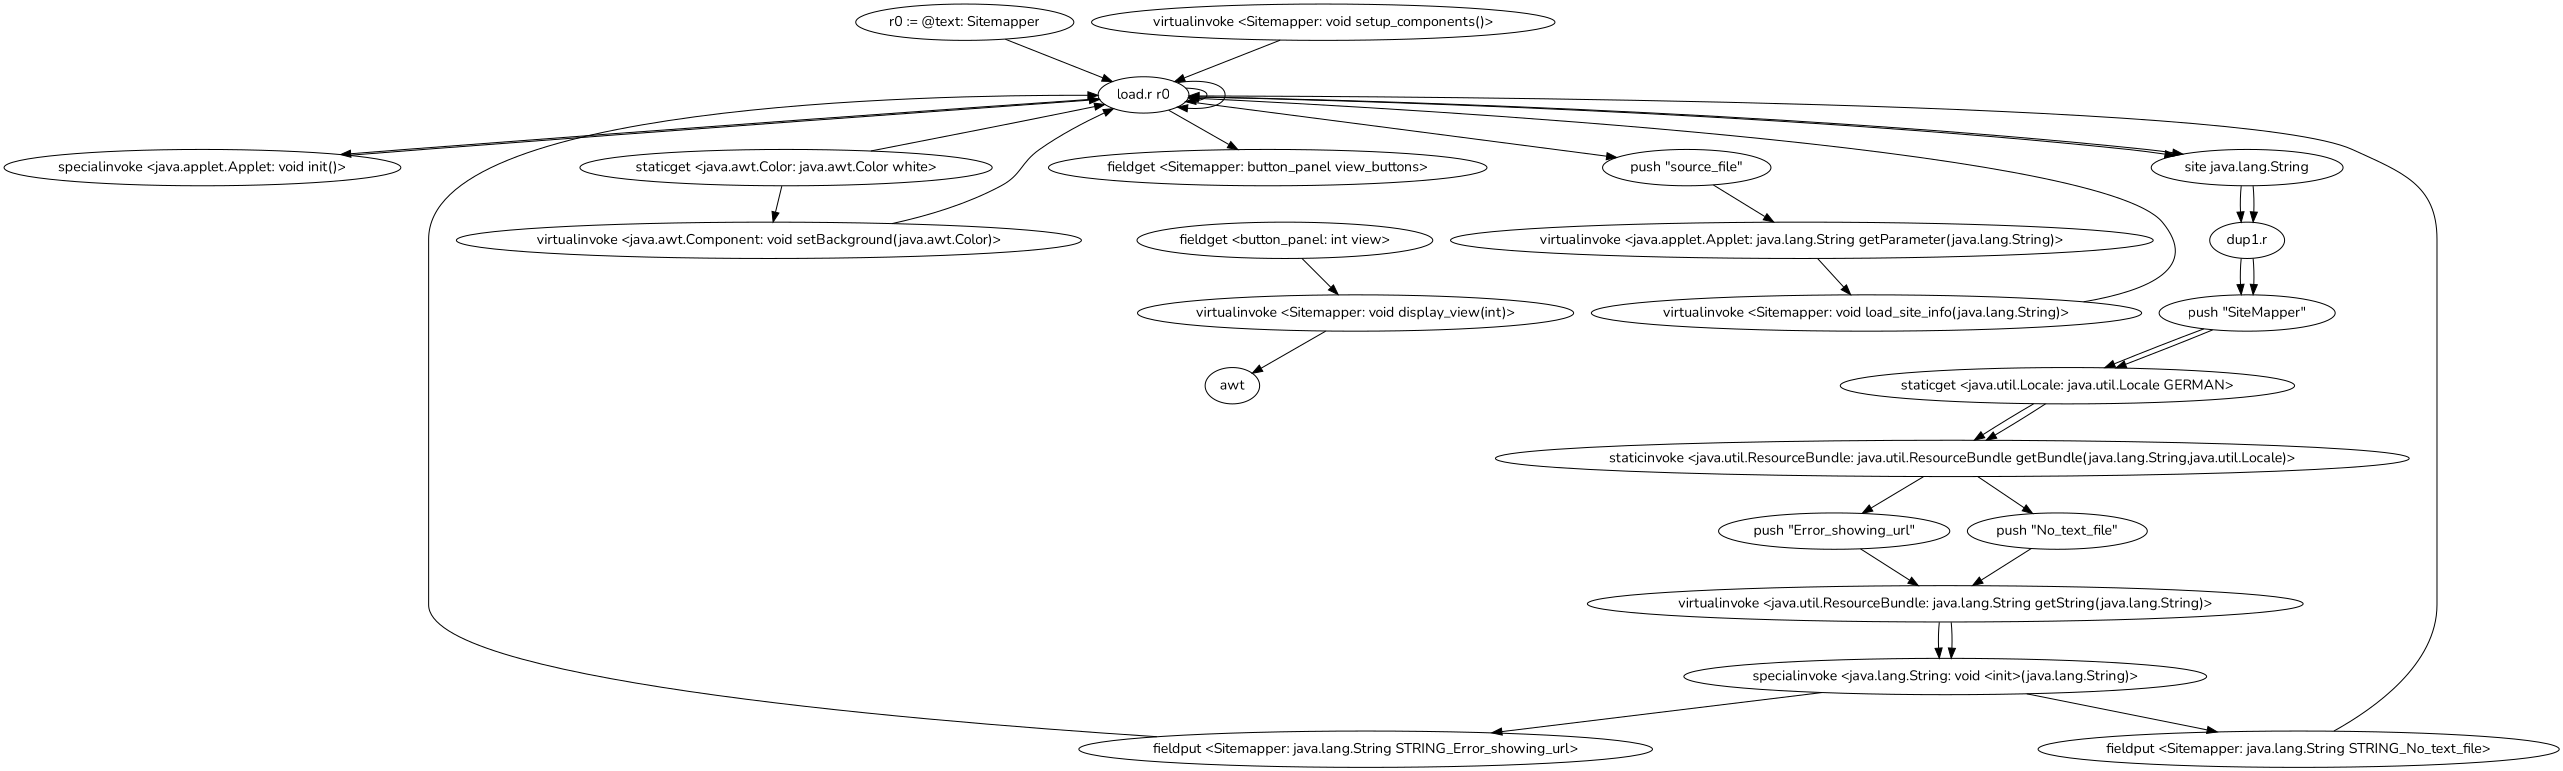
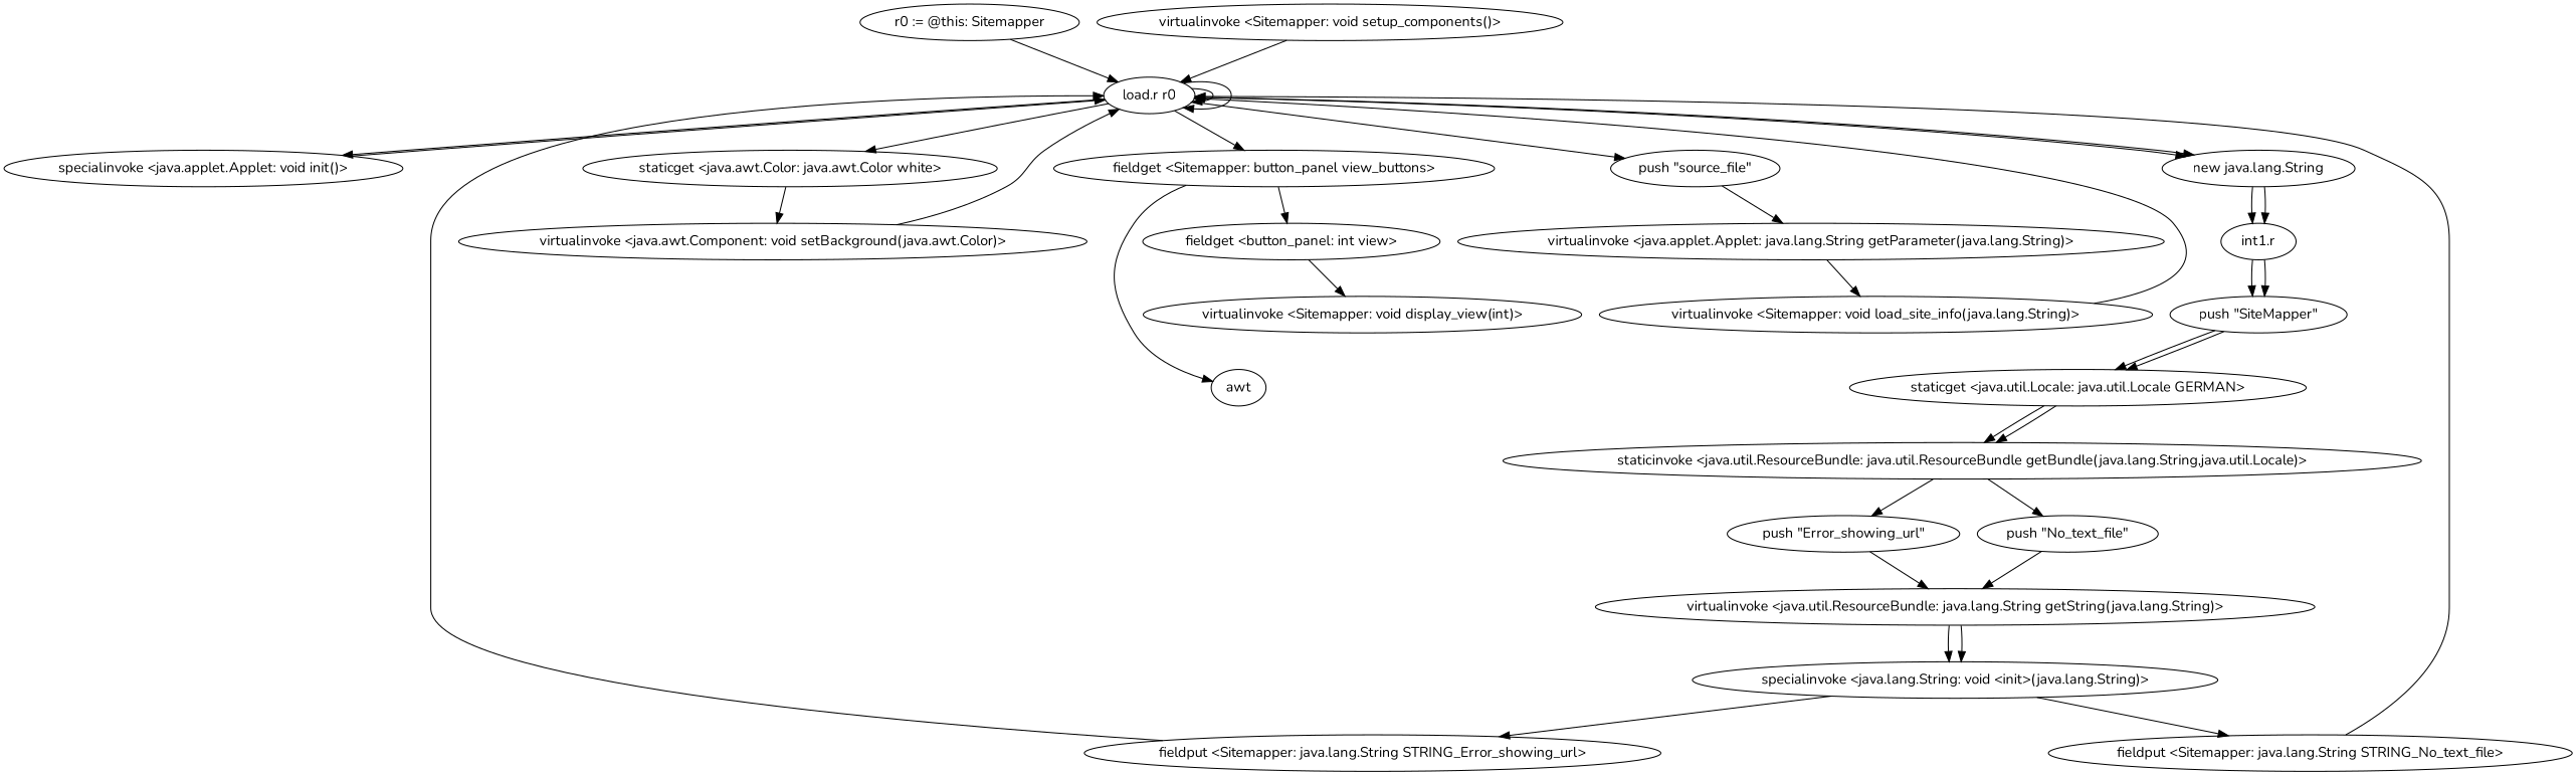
  digraph {
    fontname=Nunito
    node [fontname=Nunito]
    edge [fontname=Nunito]
-   "r0 := @this: Sitemapper" [label="r0 := @text: Sitemapper"]
+   "r0 := @this: Sitemapper"
    "load.r r0"
    "specialinvoke <java.applet.Applet: void init()>"
-   "new java.lang.String" [label="site java.lang.String"]
+   "new java.lang.String"
    "staticget <java.awt.Color: java.awt.Color white>"
    "push \"source_file\""
    "fieldget <Sitemapper: button_panel view_buttons>"
-   "dup1.r"
+   "dup1.r" [label="int1.r"]
    "virtualinvoke <java.awt.Component: void setBackground(java.awt.Color)>"
    "virtualinvoke <java.applet.Applet: java.lang.String getParameter(java.lang.String)>"
    "virtualinvoke <Sitemapper: void setup_components()>"
    "fieldget <button_panel: int view>"
    "push \"SiteMapper\""
    "staticget <java.util.Locale: java.util.Locale GERMAN>"
    "staticinvoke <java.util.ResourceBundle: java.util.ResourceBundle getBundle(java.lang.String,java.util.Locale)>"
    "push \"Error_showing_url\""
    "push \"No_text_file\""
    "virtualinvoke <java.util.ResourceBundle: java.lang.String getString(java.lang.String)>"
    "specialinvoke <java.lang.String: void <init>(java.lang.String)>"
    "fieldput <Sitemapper: java.lang.String STRING_Error_showing_url>"
    "fieldput <Sitemapper: java.lang.String STRING_No_text_file>"
    "virtualinvoke <Sitemapper: void load_site_info(java.lang.String)>"
    "virtualinvoke <Sitemapper: void display_view(int)>"
    n24 [label=awt]
    "r0 := @this: Sitemapper" -> "load.r r0"
    "load.r r0" -> "load.r r0"
    "load.r r0" -> "load.r r0"
    "load.r r0" -> "specialinvoke <java.applet.Applet: void init()>"
    "load.r r0" -> "new java.lang.String"
    "load.r r0" -> "new java.lang.String"
-   "staticget <java.awt.Color: java.awt.Color white>" -> "load.r r0"
+   "load.r r0" -> "staticget <java.awt.Color: java.awt.Color white>"
    "load.r r0" -> "push \"source_file\""
    "load.r r0" -> "fieldget <Sitemapper: button_panel view_buttons>"
    "specialinvoke <java.applet.Applet: void init()>" -> "load.r r0"
    "new java.lang.String" -> "dup1.r"
    "new java.lang.String" -> "dup1.r"
    "staticget <java.awt.Color: java.awt.Color white>" -> "virtualinvoke <java.awt.Component: void setBackground(java.awt.Color)>"
    "push \"source_file\"" -> "virtualinvoke <java.applet.Applet: java.lang.String getParameter(java.lang.String)>"
+   "fieldget <Sitemapper: button_panel view_buttons>" -> "fieldget <button_panel: int view>"
    "dup1.r" -> "push \"SiteMapper\""
    "dup1.r" -> "push \"SiteMapper\""
    "virtualinvoke <java.awt.Component: void setBackground(java.awt.Color)>" -> "load.r r0"
    "virtualinvoke <java.applet.Applet: java.lang.String getParameter(java.lang.String)>" -> "virtualinvoke <Sitemapper: void load_site_info(java.lang.String)>"
    "virtualinvoke <Sitemapper: void setup_components()>" -> "load.r r0"
    "fieldget <button_panel: int view>" -> "virtualinvoke <Sitemapper: void display_view(int)>"
    "push \"SiteMapper\"" -> "staticget <java.util.Locale: java.util.Locale GERMAN>"
    "push \"SiteMapper\"" -> "staticget <java.util.Locale: java.util.Locale GERMAN>"
    "staticget <java.util.Locale: java.util.Locale GERMAN>" -> "staticinvoke <java.util.ResourceBundle: java.util.ResourceBundle getBundle(java.lang.String,java.util.Locale)>"
    "staticget <java.util.Locale: java.util.Locale GERMAN>" -> "staticinvoke <java.util.ResourceBundle: java.util.ResourceBundle getBundle(java.lang.String,java.util.Locale)>"
    "staticinvoke <java.util.ResourceBundle: java.util.ResourceBundle getBundle(java.lang.String,java.util.Locale)>" -> "push \"Error_showing_url\""
    "staticinvoke <java.util.ResourceBundle: java.util.ResourceBundle getBundle(java.lang.String,java.util.Locale)>" -> "push \"No_text_file\""
    "push \"Error_showing_url\"" -> "virtualinvoke <java.util.ResourceBundle: java.lang.String getString(java.lang.String)>"
    "push \"No_text_file\"" -> "virtualinvoke <java.util.ResourceBundle: java.lang.String getString(java.lang.String)>"
    "virtualinvoke <java.util.ResourceBundle: java.lang.String getString(java.lang.String)>" -> "specialinvoke <java.lang.String: void <init>(java.lang.String)>"
    "virtualinvoke <java.util.ResourceBundle: java.lang.String getString(java.lang.String)>" -> "specialinvoke <java.lang.String: void <init>(java.lang.String)>"
    "specialinvoke <java.lang.String: void <init>(java.lang.String)>" -> "fieldput <Sitemapper: java.lang.String STRING_Error_showing_url>"
    "specialinvoke <java.lang.String: void <init>(java.lang.String)>" -> "fieldput <Sitemapper: java.lang.String STRING_No_text_file>"
    "fieldput <Sitemapper: java.lang.String STRING_Error_showing_url>" -> "load.r r0"
    "fieldput <Sitemapper: java.lang.String STRING_No_text_file>" -> "load.r r0"
    "virtualinvoke <Sitemapper: void load_site_info(java.lang.String)>" -> "load.r r0"
-   "virtualinvoke <Sitemapper: void display_view(int)>" -> n24
+   "fieldget <Sitemapper: button_panel view_buttons>" -> n24
  }
